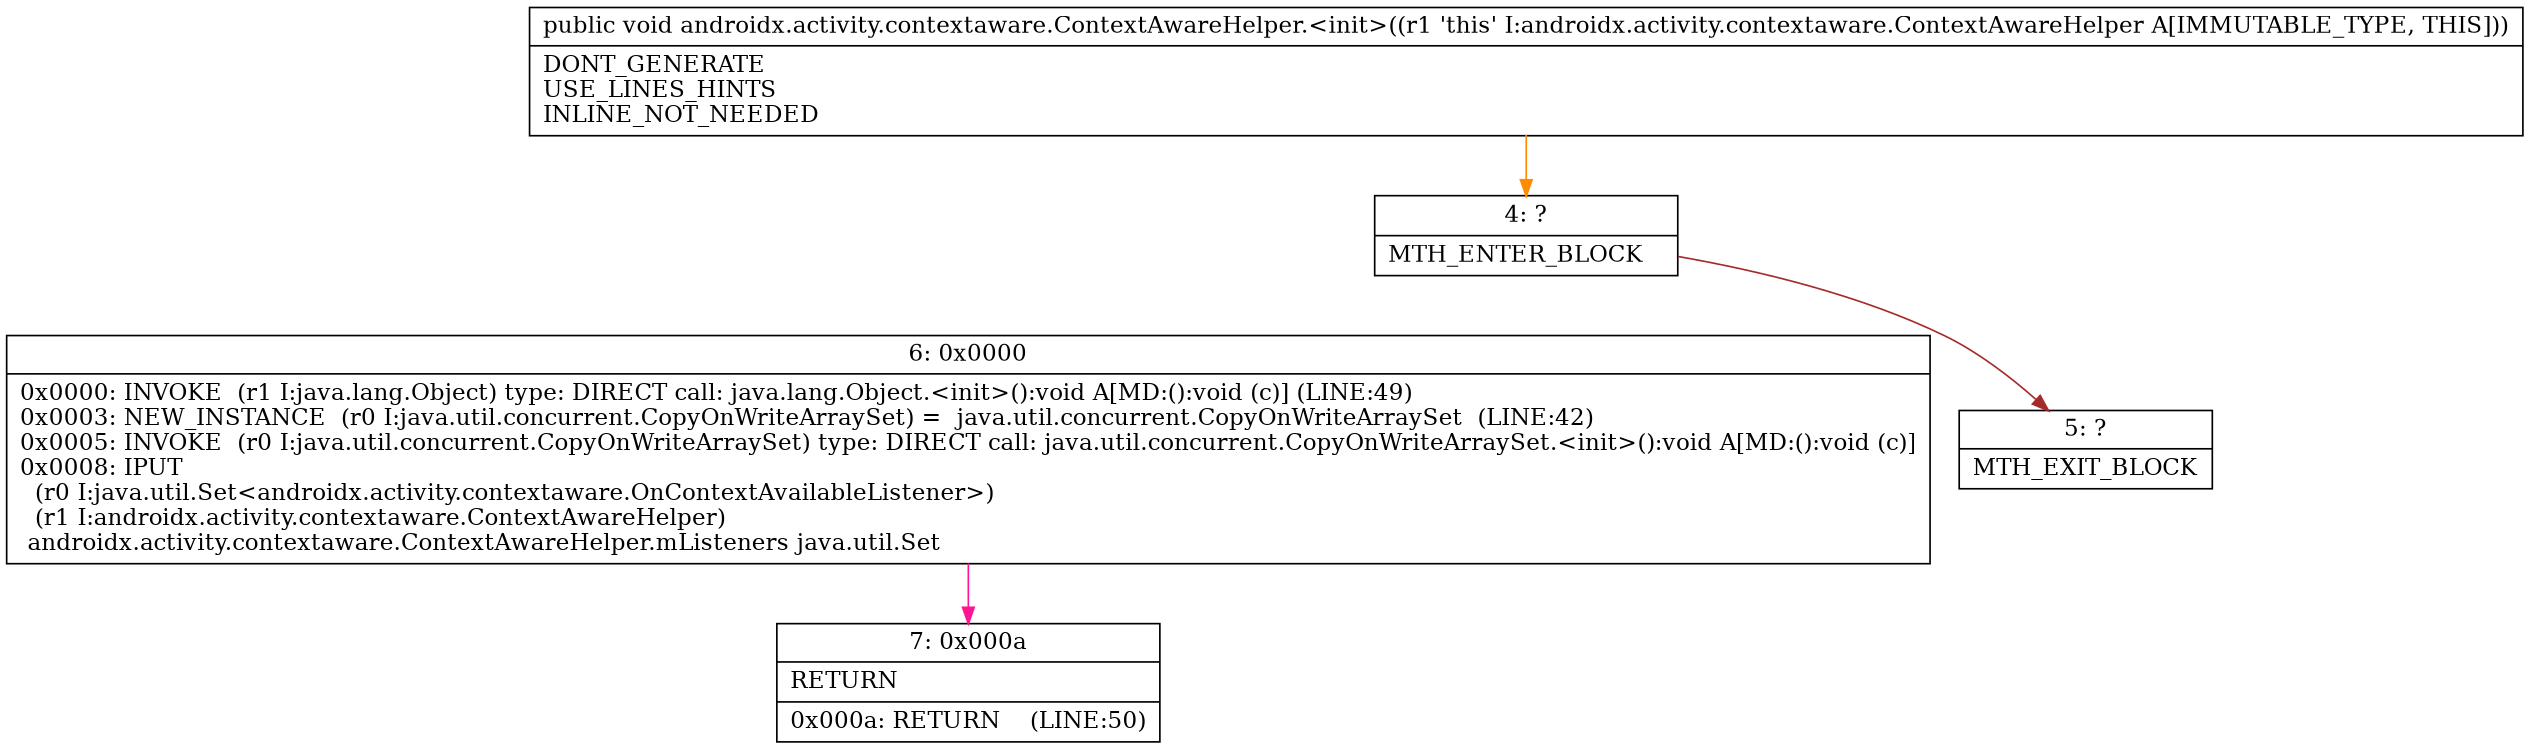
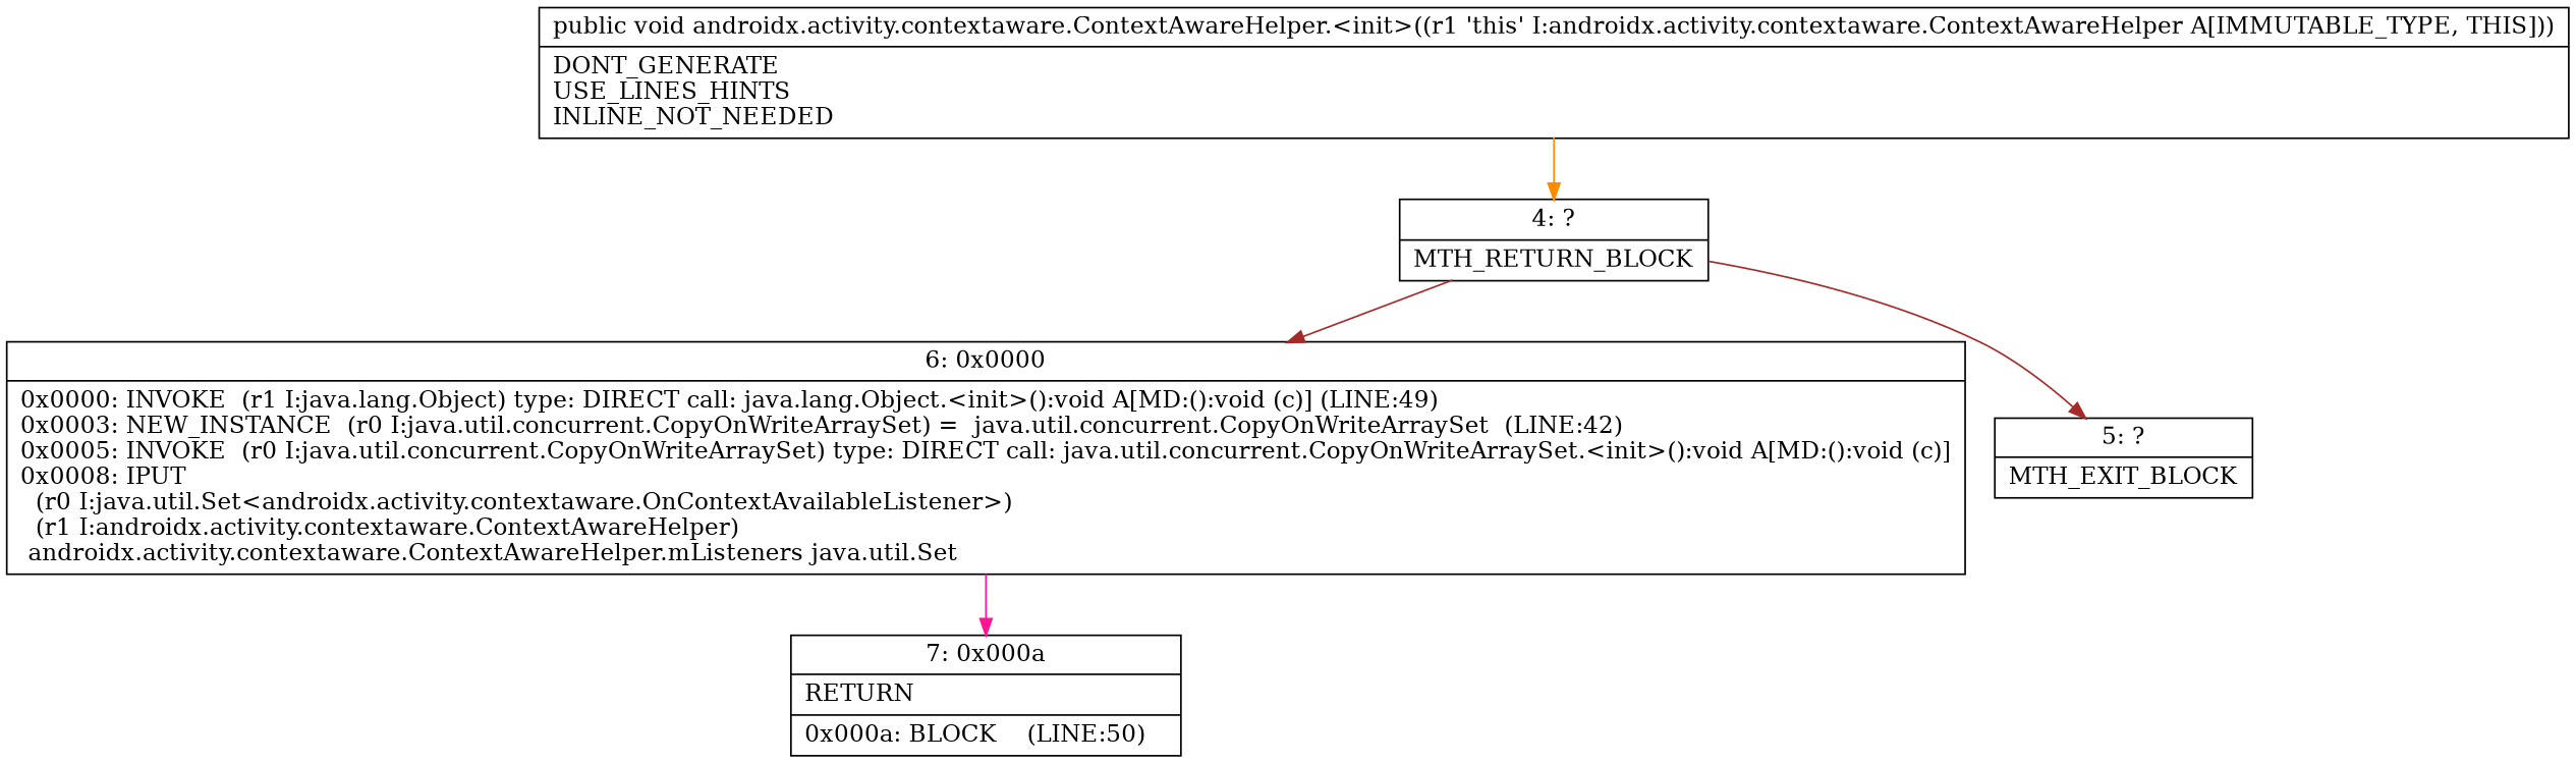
  digraph {
    node [shape=record]
    edge [color=brown]
-   n1 [label="{4\:\ ?|MTH_ENTER_BLOCK\l}"]
+   n1 [label="{4\:\ ?|MTH_RETURN_BLOCK\l}"]
    n2 [label="{6\:\ 0x0000|0x0000: INVOKE  (r1 I:java.lang.Object) type: DIRECT call: java.lang.Object.\<init\>():void A[MD:():void (c)] (LINE:49)\l0x0003: NEW_INSTANCE  (r0 I:java.util.concurrent.CopyOnWriteArraySet) =  java.util.concurrent.CopyOnWriteArraySet  (LINE:42)\l0x0005: INVOKE  (r0 I:java.util.concurrent.CopyOnWriteArraySet) type: DIRECT call: java.util.concurrent.CopyOnWriteArraySet.\<init\>():void A[MD:():void (c)]\l0x0008: IPUT  \l  (r0 I:java.util.Set\<androidx.activity.contextaware.OnContextAvailableListener\>)\l  (r1 I:androidx.activity.contextaware.ContextAwareHelper)\l androidx.activity.contextaware.ContextAwareHelper.mListeners java.util.Set \l}"]
    n3 [label="{5\:\ ?|MTH_EXIT_BLOCK\l}"]
-   n4 [label="{7\:\ 0x000a|RETURN\l|0x000a: RETURN    (LINE:50)\l}"]
+   n4 [label="{7\:\ 0x000a|RETURN\l|0x000a: BLOCK    (LINE:50)\l}"]
    n5 [label="{public void androidx.activity.contextaware.ContextAwareHelper.\<init\>((r1 'this' I:androidx.activity.contextaware.ContextAwareHelper A[IMMUTABLE_TYPE, THIS]))  | DONT_GENERATE\lUSE_LINES_HINTS\lINLINE_NOT_NEEDED\l}"]
+   n1 -> n2
    n1 -> n3
    n2 -> n4 [color=deeppink]
    n5 -> n1 [color=darkorange]
  }
